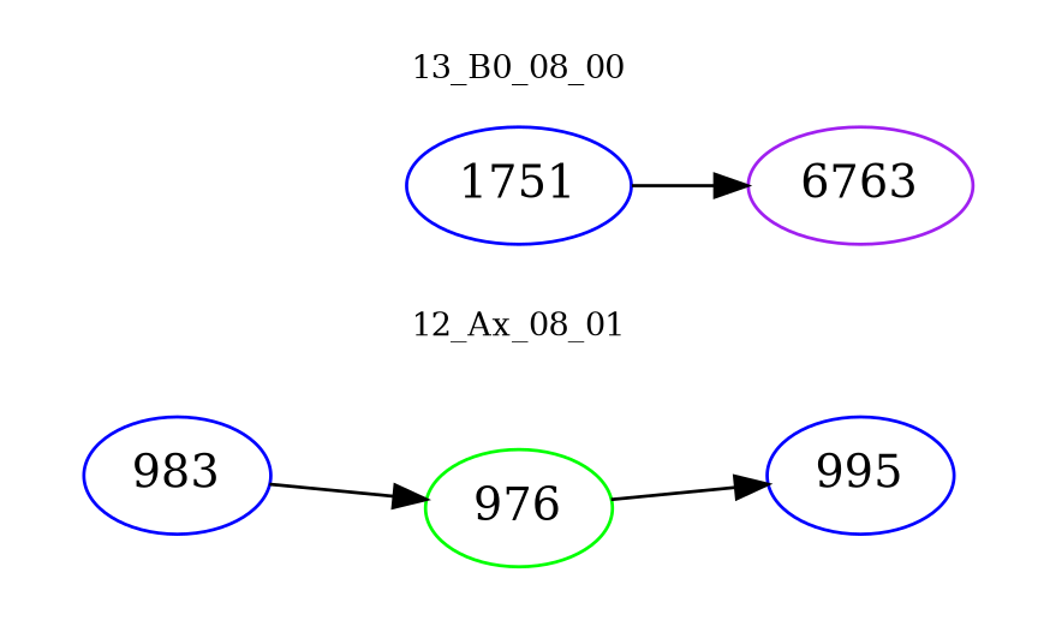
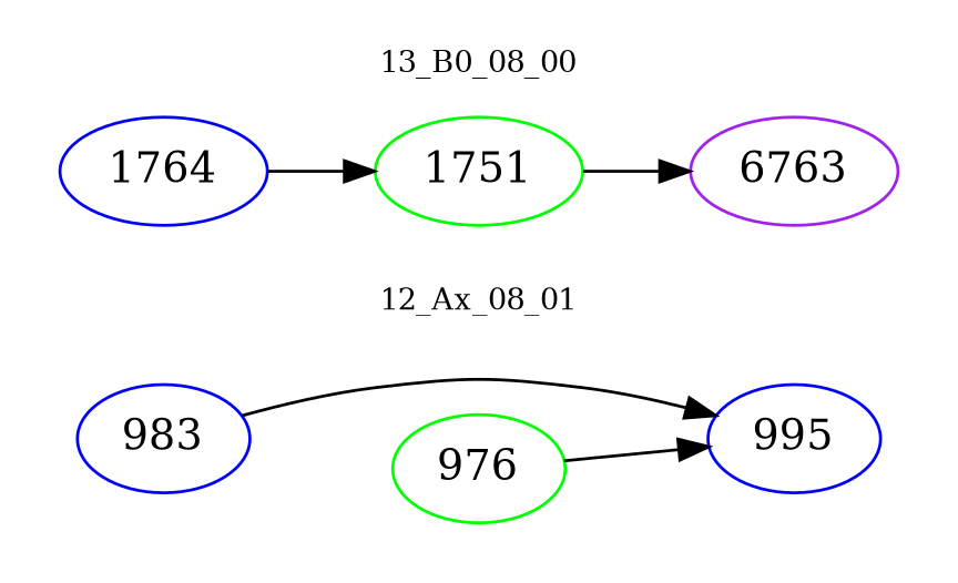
  digraph {
    rankdir=LR
    node [color=blue]
    edge [color=black]
    n1 [label=983]
    n2 [color=green label=976]
    n3 [label=995]
-   n5 [label=1751]
+   n4 [label=1764]
+   n5 [color=green label=1751]
    n6 [color=purple label=6763]
    subgraph cluster_1 {
      color=white
      fontsize=10
      label="12_Ax_08_01"
      n1
      n2
      n3
    }
    subgraph cluster_2 {
      color=white
      fontsize=10
      label="13_B0_08_00"
+     n4
      n5
      n6
    }
-   n1 -> n2
+   n1 -> n3
    n2 -> n3
+   n4 -> n5
    n5 -> n6
  }
